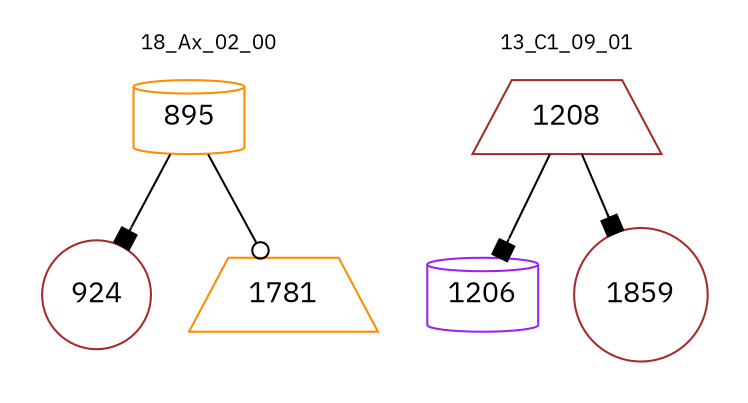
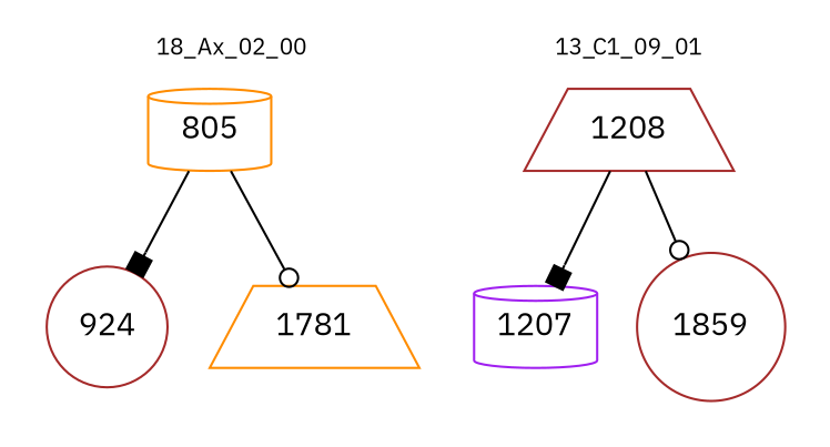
  digraph {
    fontname="IBM Plex Sans"
    node [color=brown fontname="IBM Plex Sans" shape=cylinder]
    edge [arrowhead=box color=black fontname="IBM Plex Sans"]
-   n1 [color=darkorange label=895]
+   n1 [color=darkorange label=805]
    n2 [label=924 shape=circle]
    n3 [color=darkorange label=1781 shape=trapezium]
    n4 [label=1208 shape=trapezium]
-   n5 [color=purple label=1206]
+   n5 [color=purple label=1207]
    n6 [label=1859 shape=circle]
    subgraph cluster_1 {
      color=white
      fontsize=10
      label="18_Ax_02_00"
      n1
      n2
      n3
    }
    subgraph cluster_2 {
      color=white
      fontsize=10
      label="13_C1_09_01"
      n4
      n5
      n6
    }
    n1 -> n2
    n1 -> n3 [arrowhead=odot]
    n4 -> n5
-   n4 -> n6
+   n4 -> n6 [arrowhead=odot]
  }
